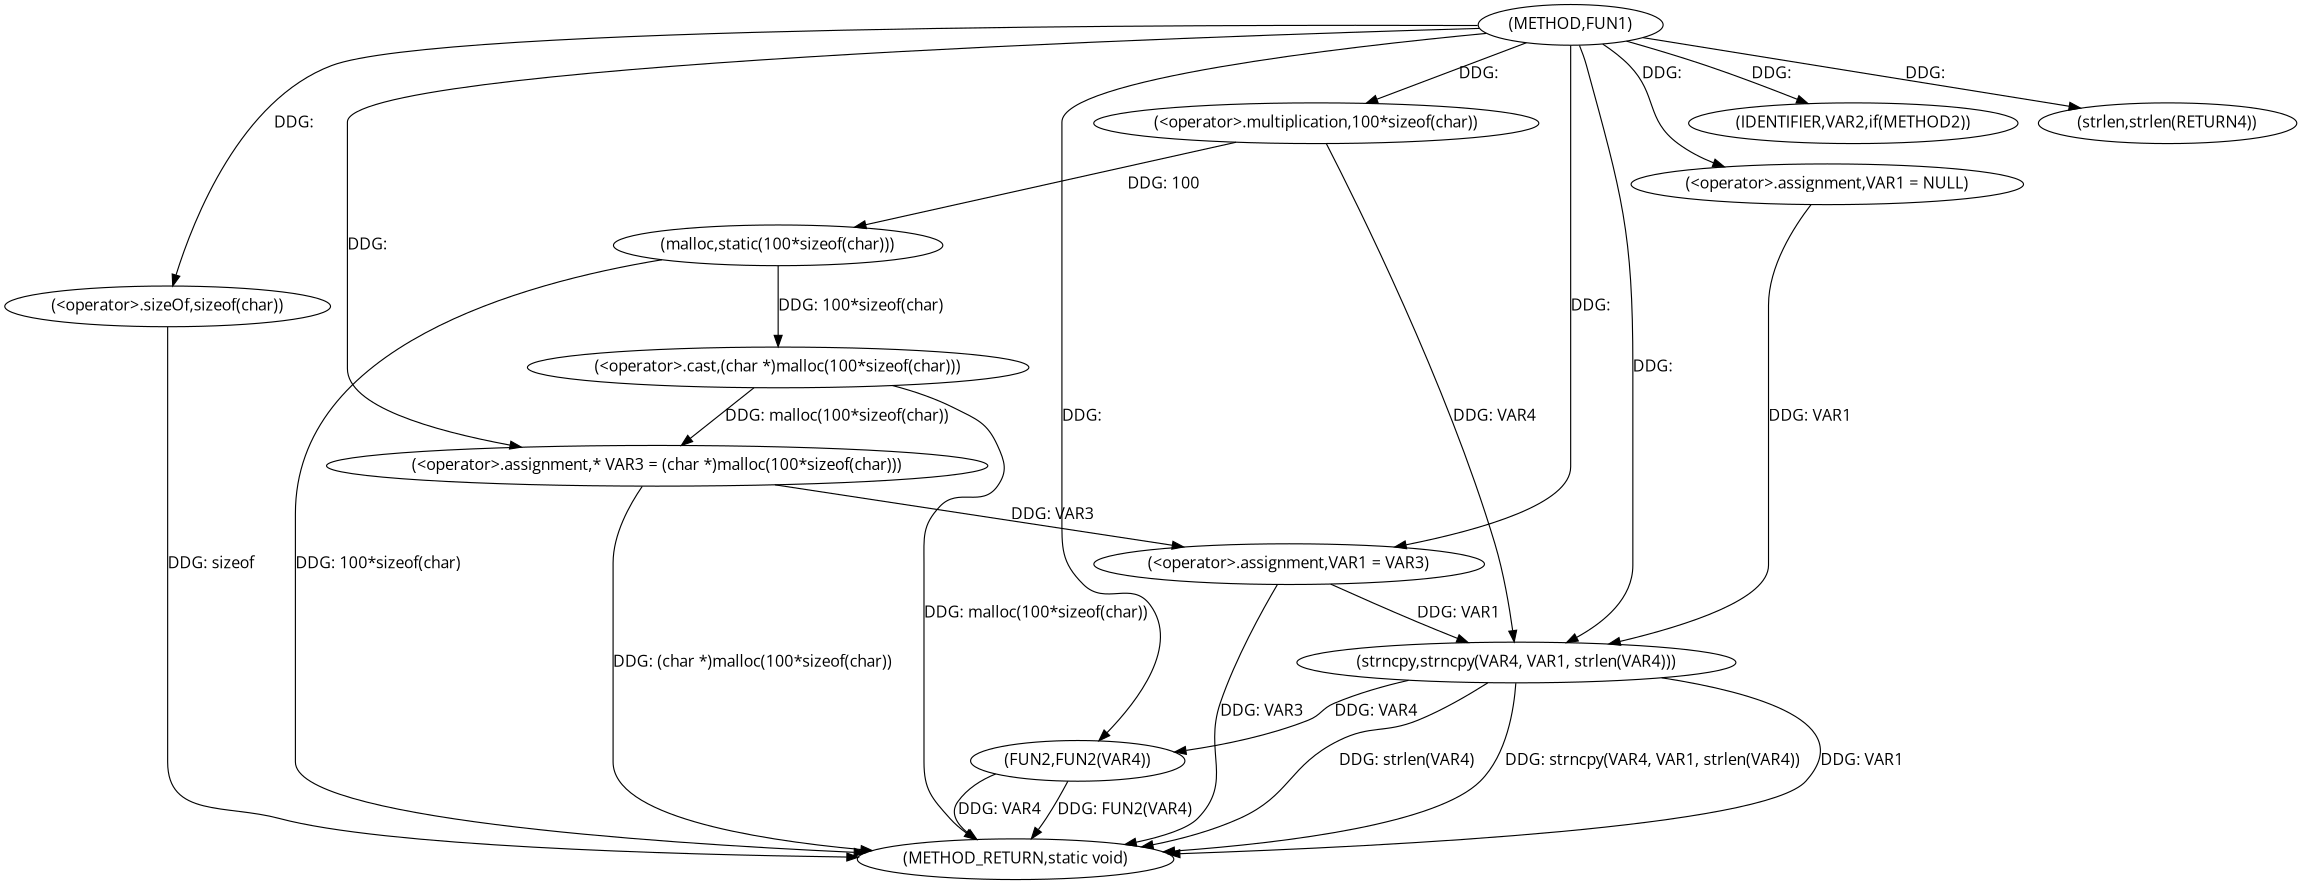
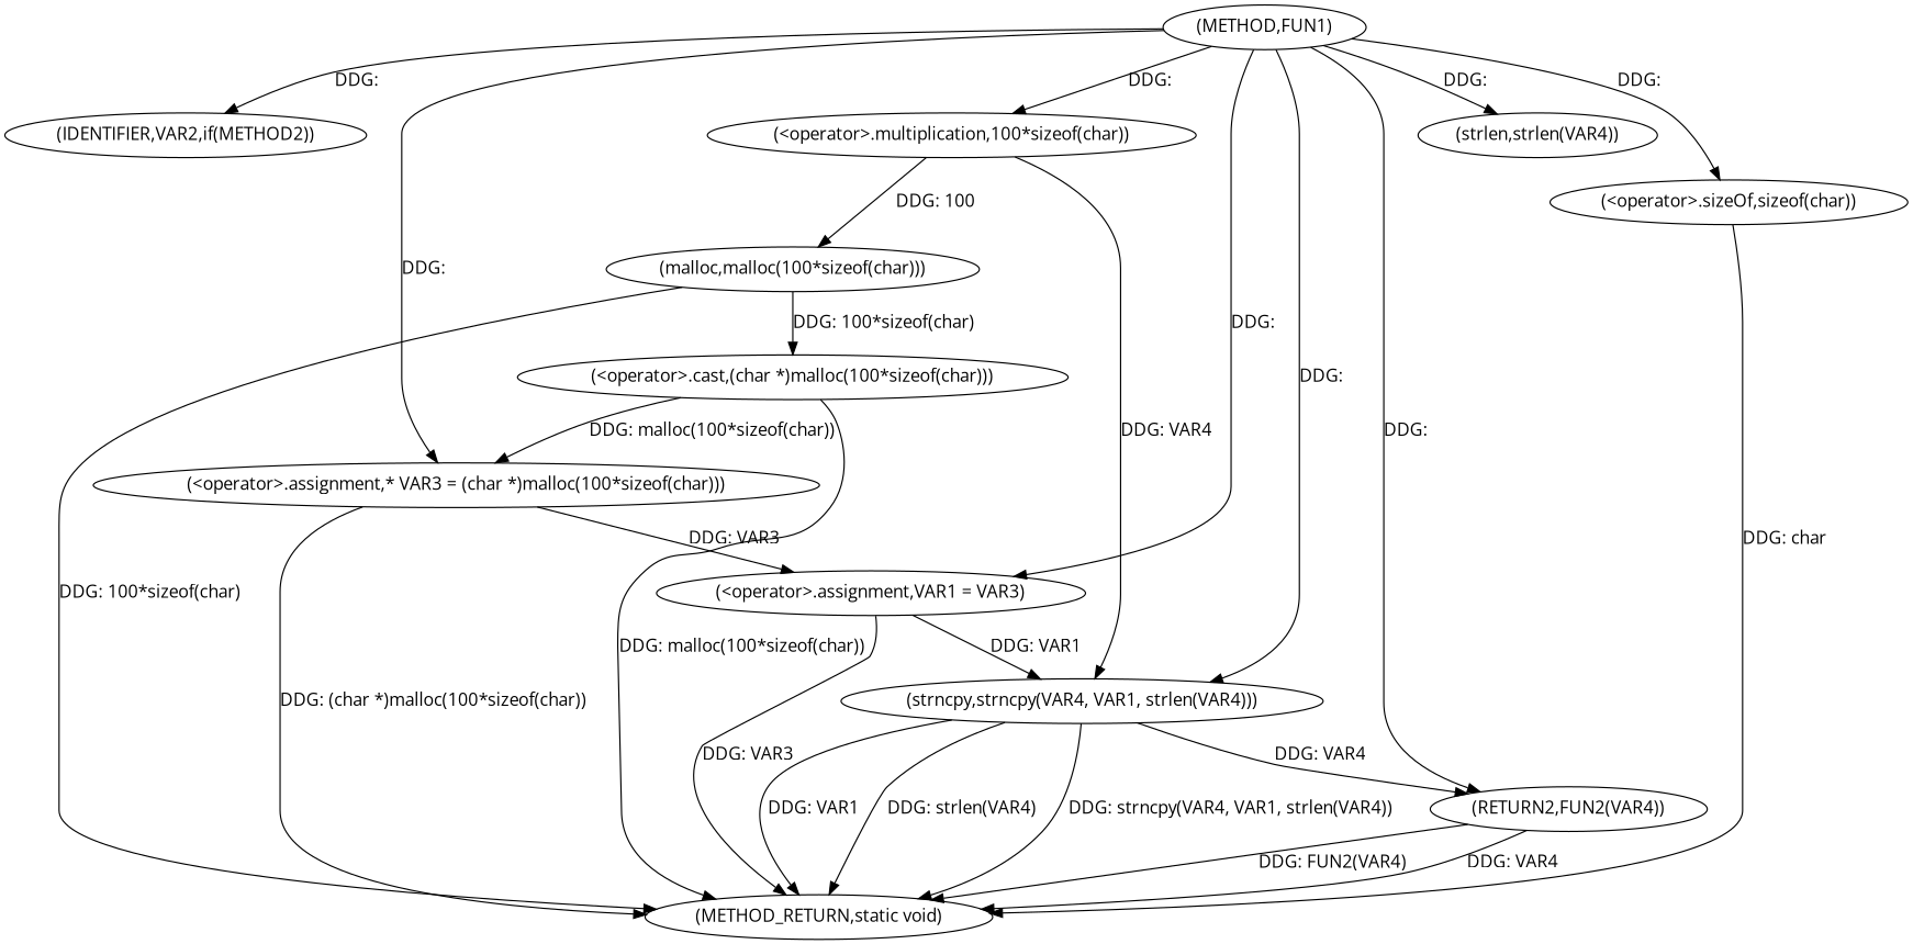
  digraph {
    fontname="Open Sans"
    node [fontname="Open Sans"]
    edge [fontname="Open Sans"]
    n1 [label="(METHOD,FUN1)"]
-   n2 [label="(<operator>.assignment,VAR1 = NULL)"]
    n3 [label="(IDENTIFIER,VAR2,if(METHOD2))"]
    n4 [label="(<operator>.assignment,* VAR3 = (char *)malloc(100*sizeof(char)))"]
    n5 [label="(<operator>.multiplication,100*sizeof(char))"]
    n6 [label="(<operator>.sizeOf,sizeof(char))"]
    n7 [label="(<operator>.assignment,VAR1 = VAR3)"]
    n8 [label="(strncpy,strncpy(VAR4, VAR1, strlen(VAR4)))"]
-   n9 [label="(strlen,strlen(RETURN4))"]
-   n10 [label="(FUN2,FUN2(VAR4))"]
+   n9 [label="(strlen,strlen(VAR4))"]
+   n10 [label="(RETURN2,FUN2(VAR4))"]
    n11 [label="(METHOD_RETURN,static void)"]
-   n12 [label="(malloc,static(100*sizeof(char)))"]
+   n12 [label="(malloc,malloc(100*sizeof(char)))"]
    n13 [label="(<operator>.cast,(char *)malloc(100*sizeof(char)))"]
-   n1 -> n2 [label="DDG: "]
    n1 -> n3 [label="DDG: "]
    n1 -> n4 [label="DDG: "]
    n1 -> n5 [label="DDG: "]
    n1 -> n6 [label="DDG: "]
    n1 -> n7 [label="DDG: "]
    n1 -> n8 [label="DDG: "]
    n1 -> n9 [label="DDG: "]
    n1 -> n10 [label="DDG: "]
-   n2 -> n8 [label="DDG: VAR1"]
    n4 -> n7 [label="DDG: VAR3"]
    n4 -> n11 [label="DDG: (char *)malloc(100*sizeof(char))"]
    n5 -> n8 [label="DDG: VAR4"]
    n5 -> n12 [label="DDG: 100"]
-   n6 -> n11 [label="DDG: sizeof"]
+   n6 -> n11 [label="DDG: char"]
    n7 -> n8 [label="DDG: VAR1"]
    n7 -> n11 [label="DDG: VAR3"]
    n8 -> n10 [label="DDG: VAR4"]
    n8 -> n11 [label="DDG: strncpy(VAR4, VAR1, strlen(VAR4))"]
    n8 -> n11 [label="DDG: VAR1"]
    n8 -> n11 [label="DDG: strlen(VAR4)"]
    n10 -> n11 [label="DDG: FUN2(VAR4)"]
    n10 -> n11 [label="DDG: VAR4"]
    n12 -> n11 [label="DDG: 100*sizeof(char)"]
    n12 -> n13 [label="DDG: 100*sizeof(char)"]
    n13 -> n4 [label="DDG: malloc(100*sizeof(char))"]
    n13 -> n11 [label="DDG: malloc(100*sizeof(char))"]
  }
